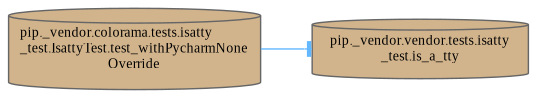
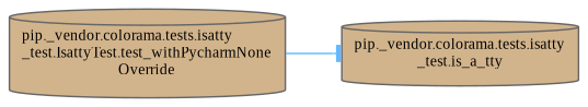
  digraph {
    rankdir=LR
    fontname="Liberation Serif"
    node [fillcolor=tan fontname="Liberation Serif" fontsize=10 shape=cylinder style=filled]
    n1 [color=gray40 fontcolor=black height=0.2 label="pip._vendor.colorama.tests.isatty\l_test.IsattyTest.test_withPycharmNone\lOverride" width=0.4]
-   n2 [color=grey40 height=0.2 label="pip._vendor.vendor.tests.isatty\l_test.is_a_tty" width=0.4]
+   n2 [color=grey40 height=0.2 label="pip._vendor.colorama.tests.isatty\l_test.is_a_tty" width=0.4]
    n1 -> n2 [color=steelblue1 fontname="Liberation Serif" fontsize=10 labelfontname=Helvetica labelfontsize=10 style=solid arrowhead=tee]
  }
